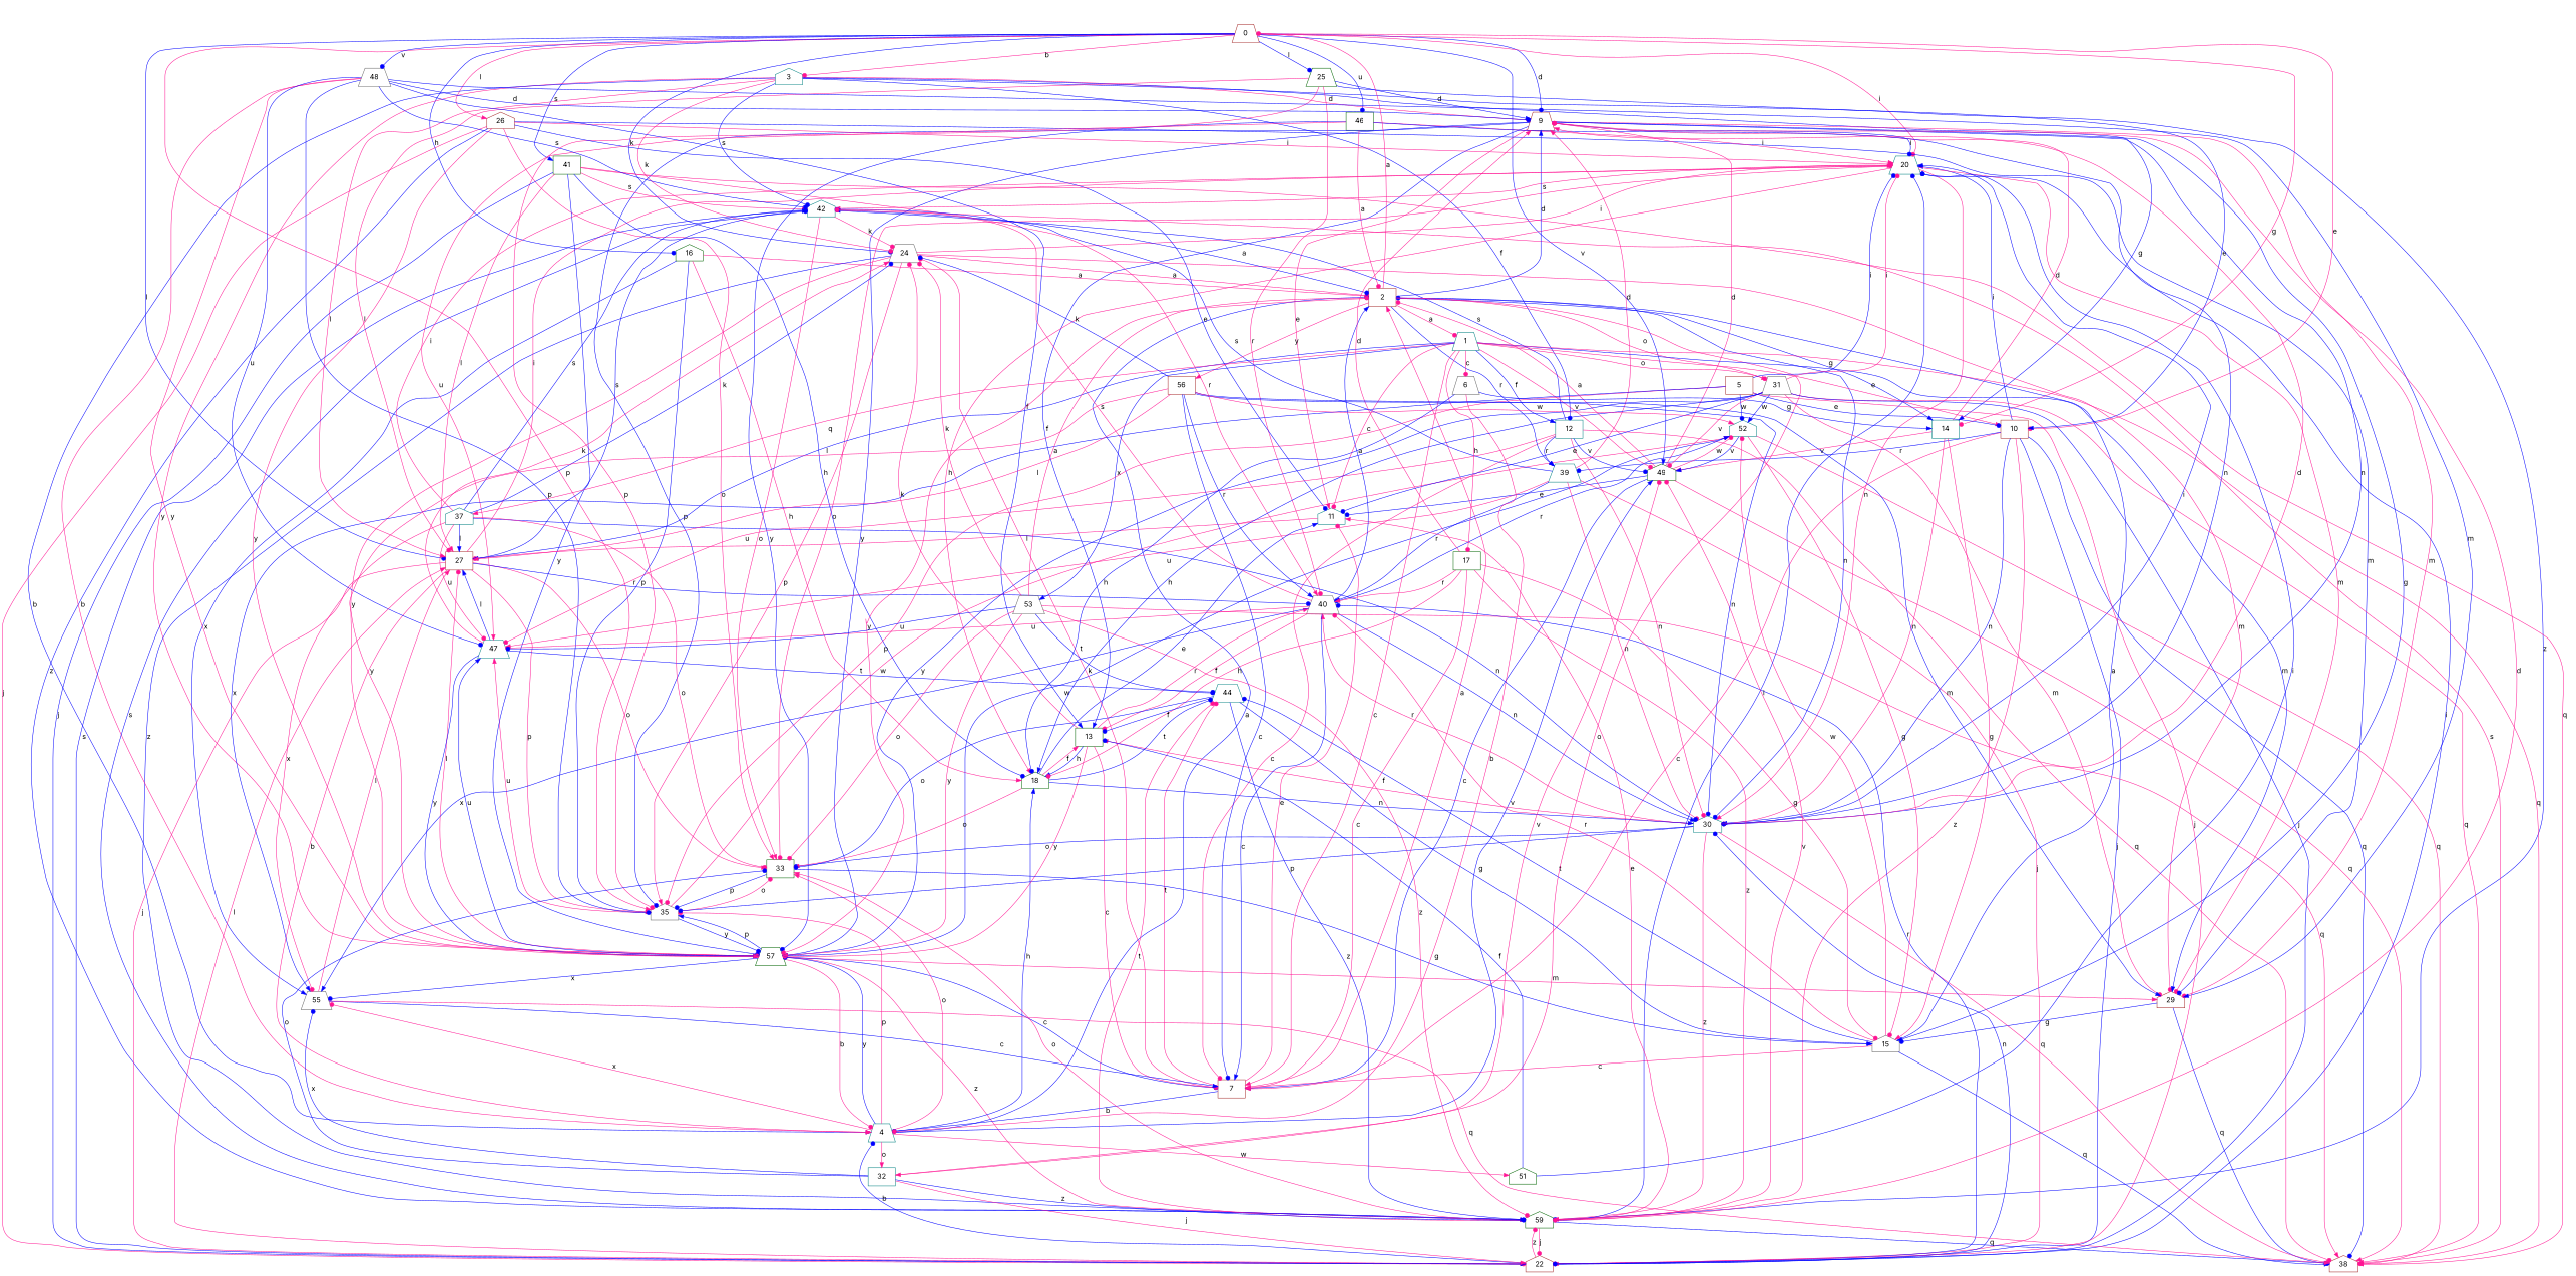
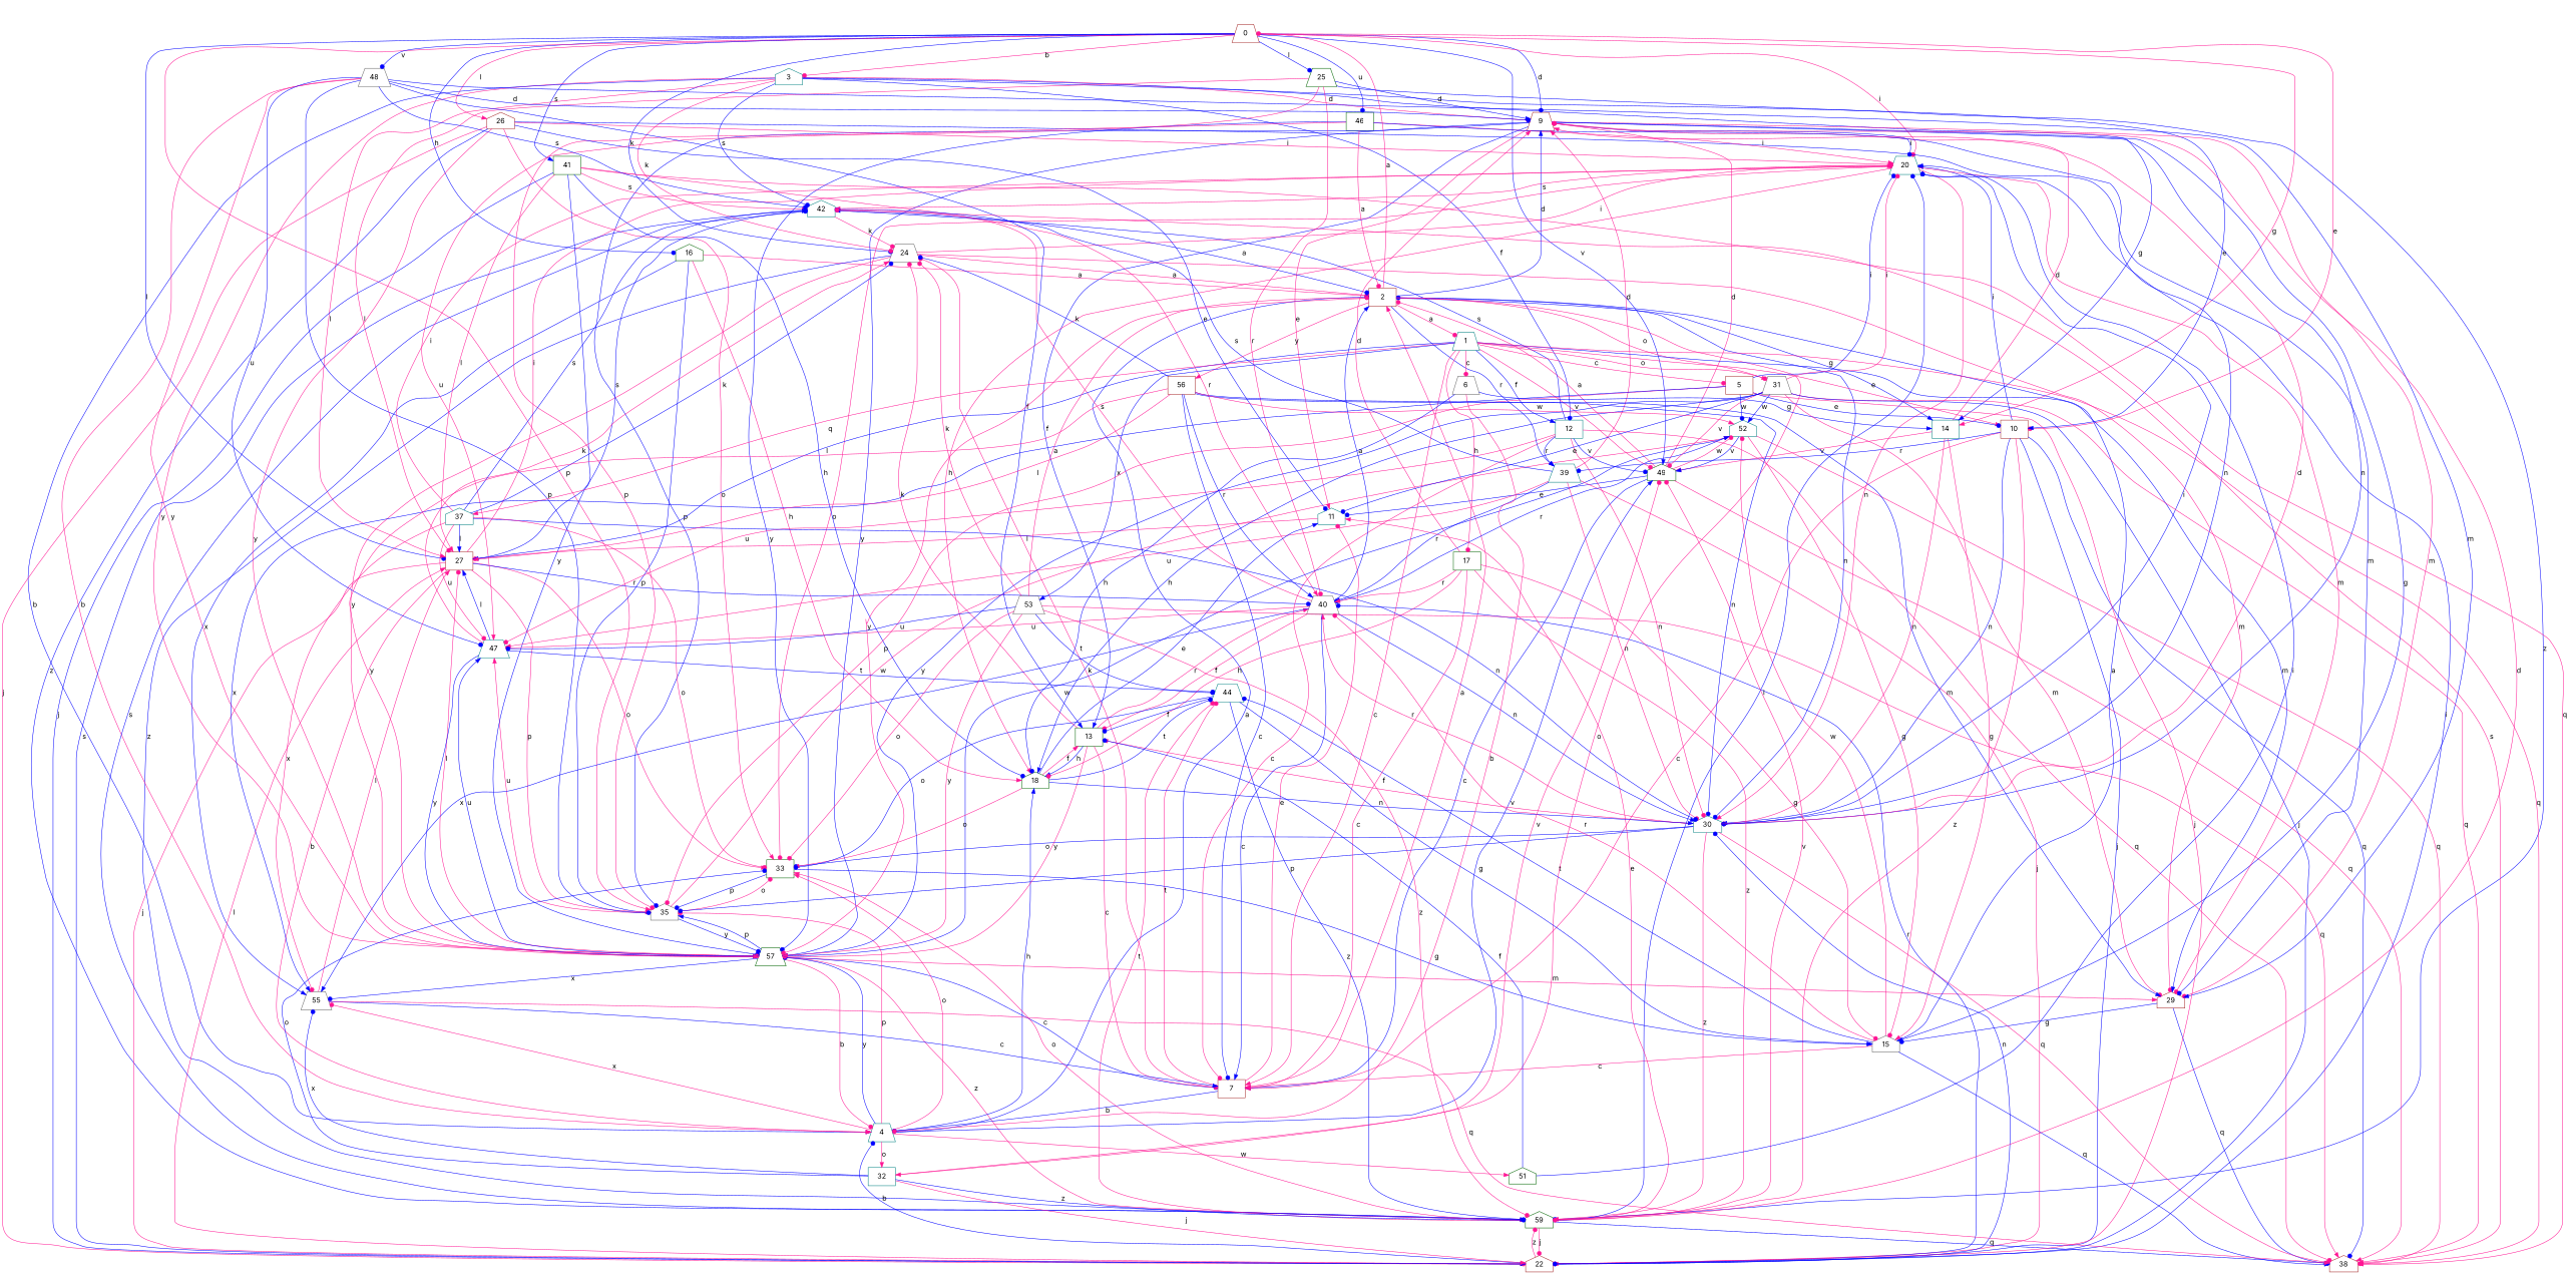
  strict digraph {
    fontname=Inter
    node [color=teal fontname=Inter shape=trapezium]
    edge [arrowhead=dot color=deeppink fontname=Inter]
    0 [color=brown]
    3 [shape=house]
    9 [color=brown]
    10 [color=brown shape=box]
    14 [shape=box]
    16 [color=darkgreen shape=house]
    20
    24 [color=gray40]
    25 [color=darkgreen]
    26 [color=brown shape=house]
    27 [color=brown shape=box]
    35 [color=gray40 shape=house]
    41 [color=darkgreen shape=box]
    46 [color=darkgreen shape=box]
    48 [color=gray40]
    49 [color=darkgreen shape=house]
    12 [shape=box]
    57 [color=darkgreen]
    4
    42 [shape=house]
    29 [color=brown shape=house]
    30 [shape=house]
    11 [shape=house]
    13 [color=darkgreen shape=box]
    15 [color=gray40 shape=house]
    7 [color=brown shape=box]
    38 [color=brown shape=house]
    39
    22 [color=brown shape=house]
    59 [color=darkgreen shape=house]
    2 [color=brown shape=box]
    18 [color=darkgreen shape=house]
    55 [color=gray40]
    33 [color=darkgreen shape=box]
    40 [color=gray40]
    52 [shape=house]
    47
    1
    5 [color=brown shape=box]
    6 [color=gray40]
    17 [color=darkgreen shape=box]
    31 [color=gray40]
    37 [shape=house]
    53 [color=gray40]
    44
    32 [shape=box]
    56 [color=brown shape=box]
    51 [color=darkgreen shape=house]
    0 -> 3 [label=b]
    0 -> 9 [color=blue label=d]
    0 -> 10 [label=e]
-   0 -> 14 [label=g]
+   0 -> 14 [arrowhead=normal label=g]
    0 -> 16 [color=blue label=h]
    0 -> 20 [label=i]
    0 -> 24 [color=blue label=k]
    0 -> 25 [color=blue label=l]
    0 -> 26 [arrowhead=normal label=l]
    0 -> 27 [color=blue label=l]
    0 -> 35 [arrowhead=normal label=p]
    0 -> 41 [arrowhead=normal color=blue label=s]
    0 -> 46 [color=blue label=u]
    0 -> 48 [color=blue label=v]
    0 -> 49 [arrowhead=normal color=blue label=v]
    3 -> 9 [label=d]
    3 -> 10 [arrowhead=normal color=blue label=e]
    3 -> 14 [arrowhead=normal color=blue label=g]
    3 -> 24 [label=k]
    3 -> 27 [arrowhead=normal label=l]
    3 -> 12 [color=blue label=f]
    3 -> 57 [arrowhead=normal label=y]
    3 -> 4 [arrowhead=normal color=blue label=b]
    3 -> 42 [color=blue label=s]
    9 -> 20 [color=blue label=i]
    9 -> 35 [color=blue label=p]
    9 -> 57 [arrowhead=normal color=blue label=y]
    9 -> 29 [label=m]
    9 -> 30 [color=blue label=n]
    9 -> 11 [arrowhead=normal label=e]
    9 -> 13 [arrowhead=normal color=blue label=f]
    9 -> 15 [arrowhead=normal color=blue label=g]
    10 -> 20 [arrowhead=normal color=blue label=i]
    10 -> 30 [arrowhead=normal color=blue label=n]
    10 -> 7 [arrowhead=normal label=c]
    10 -> 38 [color=blue label=q]
    10 -> 39 [color=blue label=r]
    10 -> 22 [color=blue label=j]
    10 -> 59 [arrowhead=normal label=z]
    14 -> 9 [label=d]
    14 -> 49 [arrowhead=normal label=v]
    14 -> 30 [label=n]
    14 -> 15 [arrowhead=normal label=g]
    16 -> 35 [arrowhead=normal color=blue label=p]
    16 -> 2 [label=a]
    16 -> 18 [arrowhead=normal label=h]
    16 -> 55 [arrowhead=normal color=blue label=x]
    20 -> 42 [arrowhead=normal label=s]
    20 -> 29 [label=m]
    20 -> 30 [arrowhead=normal label=n]
    20 -> 18 [arrowhead=normal label=h]
    20 -> 33 [label=o]
    24 -> 20 [label=i]
-   24 -> 35 [arrowhead=normal label=p]
    24 -> 57 [arrowhead=normal label=y]
    24 -> 29 [label=m]
    24 -> 59 [arrowhead=normal color=blue label=z]
    24 -> 2 [label=a]
    25 -> 9 [arrowhead=normal color=blue label=d]
    25 -> 27 [label=l]
    25 -> 35 [label=p]
    25 -> 59 [color=blue label=z]
    25 -> 40 [label=r]
    26 -> 20 [label=i]
    26 -> 57 [arrowhead=normal label=y]
    26 -> 29 [color=blue label=m]
    26 -> 11 [color=blue label=e]
    26 -> 22 [label=j]
    26 -> 59 [color=blue label=z]
    26 -> 33 [arrowhead=normal label=o]
    27 -> 20 [arrowhead=normal label=i]
    27 -> 35 [arrowhead=normal label=p]
    27 -> 4 [arrowhead=normal label=b]
    27 -> 42 [arrowhead=normal color=blue label=s]
    27 -> 22 [arrowhead=normal label=j]
    27 -> 33 [arrowhead=normal label=o]
    27 -> 40 [color=blue label=r]
    35 -> 57 [color=blue label=y]
    35 -> 33 [label=o]
    35 -> 52 [arrowhead=normal label=w]
    35 -> 47 [arrowhead=normal label=u]
    41 -> 27 [arrowhead=normal label=l]
    41 -> 57 [color=blue label=y]
    41 -> 42 [arrowhead=normal label=s]
    41 -> 38 [arrowhead=normal label=q]
    41 -> 22 [arrowhead=normal color=blue label=j]
    41 -> 18 [color=blue label=h]
    41 -> 40 [arrowhead=normal label=r]
    46 -> 20 [arrowhead=normal label=i]
    46 -> 57 [color=blue label=y]
    46 -> 30 [color=blue label=n]
    46 -> 2 [label=a]
    46 -> 47 [arrowhead=normal label=u]
    48 -> 9 [color=blue label=d]
    48 -> 35 [color=blue label=p]
    48 -> 57 [label=y]
    48 -> 4 [arrowhead=normal label=b]
    48 -> 42 [color=blue label=s]
    48 -> 29 [arrowhead=normal color=blue label=m]
    48 -> 13 [arrowhead=normal color=blue label=f]
    48 -> 47 [color=blue label=u]
    49 -> 9 [label=d]
    49 -> 11 [color=blue label=e]
    49 -> 7 [arrowhead=normal color=blue label=c]
    49 -> 38 [arrowhead=normal label=q]
    49 -> 2 [label=a]
    49 -> 52 [label=w]
    12 -> 49 [color=blue label=v]
    12 -> 42 [arrowhead=normal color=blue label=s]
    12 -> 30 [label=n]
    12 -> 7 [label=c]
    12 -> 38 [label=q]
    12 -> 39 [arrowhead=normal color=blue label=r]
    12 -> 47 [label=u]
    57 -> 27 [label=l]
    57 -> 35 [arrowhead=normal color=blue label=p]
    57 -> 4 [label=b]
    57 -> 29 [arrowhead=normal label=m]
    57 -> 7 [color=blue label=c]
    57 -> 59 [arrowhead=normal label=z]
    57 -> 55 [color=blue label=x]
    57 -> 52 [arrowhead=normal color=blue label=w]
    57 -> 47 [arrowhead=normal color=blue label=u]
    4 -> 35 [label=p]
    4 -> 49 [arrowhead=normal color=blue label=v]
    4 -> 57 [color=blue label=y]
    4 -> 2 [color=blue label=a]
    4 -> 18 [arrowhead=normal color=blue label=h]
    4 -> 55 [label=x]
    4 -> 33 [arrowhead=normal label=o]
    4 -> 32 [arrowhead=normal label=o]
    4 -> 51 [arrowhead=normal label=w]
    42 -> 24 [label=k]
    42 -> 2 [color=blue label=a]
-   42 -> 33 [arrowhead=normal label=o]
    29 -> 15 [color=blue label=g]
    29 -> 38 [color=blue label=q]
    30 -> 9 [arrowhead=normal label=d]
    30 -> 20 [arrowhead=normal color=blue label=i]
    30 -> 35 [color=blue label=p]
    30 -> 13 [arrowhead=normal label=f]
    30 -> 38 [label=q]
    30 -> 59 [arrowhead=normal label=z]
    30 -> 33 [color=blue label=o]
    30 -> 40 [arrowhead=normal label=r]
    11 -> 27 [label=l]
    13 -> 24 [label=k]
    13 -> 57 [label=y]
    13 -> 7 [label=c]
    13 -> 18 [arrowhead=normal color=blue label=h]
    13 -> 40 [arrowhead=normal label=r]
    15 -> 7 [arrowhead=normal label=c]
    15 -> 38 [arrowhead=normal color=blue label=q]
    15 -> 2 [color=blue label=a]
    15 -> 40 [label=r]
    15 -> 52 [label=w]
    15 -> 44 [color=blue label=t]
    7 -> 24 [label=k]
    7 -> 4 [color=blue label=b]
    7 -> 11 [label=e]
    7 -> 2 [arrowhead=normal label=a]
    7 -> 44 [label=t]
    38 -> 42 [label=s]
    39 -> 9 [arrowhead=normal label=d]
    39 -> 42 [color=blue label=s]
    39 -> 30 [label=n]
    39 -> 22 [arrowhead=normal label=j]
    39 -> 40 [arrowhead=normal color=blue label=r]
    39 -> 47 [arrowhead=normal label=u]
    22 -> 20 [color=blue label=i]
    22 -> 27 [arrowhead=normal label=l]
    22 -> 4 [color=blue label=b]
    22 -> 42 [arrowhead=normal color=blue label=s]
    22 -> 30 [color=blue label=n]
    22 -> 59 [label=z]
    22 -> 40 [color=blue label=r]
    59 -> 9 [label=d]
    59 -> 20 [color=blue label=i]
    59 -> 49 [label=v]
    59 -> 42 [color=blue label=s]
    59 -> 11 [arrowhead=normal label=e]
    59 -> 38 [arrowhead=normal color=blue label=q]
    59 -> 22 [label=j]
    59 -> 33 [arrowhead=normal label=o]
    59 -> 44 [label=t]
    2 -> 0 [label=a]
    2 -> 9 [arrowhead=normal color=blue label=d]
    2 -> 14 [arrowhead=normal color=blue label=g]
    2 -> 57 [label=y]
    2 -> 30 [color=blue label=n]
    2 -> 39 [arrowhead=normal color=blue label=r]
    2 -> 1 [label=a]
    2 -> 31 [arrowhead=normal label=o]
    2 -> 32 [arrowhead=normal label=o]
    2 -> 56 [arrowhead=normal label=y]
    18 -> 30 [arrowhead=normal color=blue label=n]
    18 -> 11 [arrowhead=normal color=blue label=e]
    18 -> 13 [arrowhead=normal label=f]
    18 -> 33 [arrowhead=normal label=o]
    18 -> 44 [color=blue label=t]
    55 -> 27 [arrowhead=normal label=l]
    55 -> 7 [arrowhead=normal color=blue label=c]
    55 -> 38 [arrowhead=normal label=q]
    33 -> 35 [color=blue label=p]
    33 -> 15 [arrowhead=normal color=blue label=g]
    40 -> 42 [label=s]
    40 -> 30 [arrowhead=normal color=blue label=n]
    40 -> 13 [label=f]
    40 -> 7 [arrowhead=normal color=blue label=c]
    40 -> 2 [arrowhead=normal color=blue label=a]
    40 -> 55 [arrowhead=normal color=blue label=x]
    40 -> 47 [label=u]
    52 -> 49 [arrowhead=normal color=blue label=v]
    52 -> 15 [label=g]
    52 -> 38 [label=q]
    52 -> 40 [color=blue label=r]
    47 -> 24 [arrowhead=normal label=k]
    47 -> 27 [arrowhead=normal color=blue label=l]
    47 -> 57 [arrowhead=normal color=blue label=y]
    47 -> 44 [color=blue label=t]
    1 -> 10 [arrowhead=normal label=e]
    1 -> 27 [arrowhead=normal color=blue label=l]
    1 -> 49 [label=v]
    1 -> 12 [arrowhead=normal color=blue label=f]
    1 -> 29 [arrowhead=normal color=blue label=m]
    1 -> 7 [arrowhead=normal label=c]
    1 -> 38 [arrowhead=normal label=q]
-   1 -> 11 [label=c]
+   1 -> 5 [label=c]
    1 -> 6 [label=c]
    1 -> 17 [label=h]
    1 -> 31 [label=o]
    1 -> 37 [arrowhead=normal label=q]
    1 -> 53 [arrowhead=normal color=blue label=x]
    5 -> 10 [color=blue label=e]
    5 -> 20 [color=blue label=i]
    5 -> 35 [label=p]
    5 -> 22 [label=j]
    5 -> 55 [arrowhead=normal color=blue label=x]
    5 -> 52 [color=blue label=w]
    6 -> 14 [arrowhead=normal color=blue label=g]
    6 -> 4 [label=b]
    6 -> 18 [color=blue label=h]
    17 -> 9 [arrowhead=normal label=d]
    17 -> 15 [label=g]
    17 -> 7 [arrowhead=normal label=c]
    17 -> 59 [label=z]
    17 -> 18 [label=h]
    17 -> 40 [arrowhead=normal label=r]
    31 -> 20 [label=i]
    31 -> 49 [label=v]
    31 -> 57 [arrowhead=normal color=blue label=y]
    31 -> 29 [label=m]
    31 -> 11 [color=blue label=e]
    31 -> 38 [arrowhead=normal label=q]
    31 -> 22 [color=blue label=j]
    31 -> 18 [arrowhead=normal color=blue label=h]
    31 -> 52 [arrowhead=normal color=blue label=w]
    37 -> 20 [label=i]
    37 -> 24 [color=blue label=k]
    37 -> 27 [arrowhead=normal color=blue label=l]
    37 -> 42 [color=blue label=s]
    37 -> 30 [color=blue label=n]
    37 -> 55 [label=x]
    37 -> 33 [label=o]
    37 -> 47 [label=u]
    53 -> 24 [label=k]
    53 -> 57 [arrowhead=normal label=y]
    53 -> 38 [arrowhead=normal label=q]
    53 -> 59 [label=z]
    53 -> 2 [label=a]
    53 -> 33 [label=o]
    53 -> 47 [color=blue label=u]
    53 -> 44 [color=blue label=t]
    44 -> 13 [color=blue label=f]
    44 -> 15 [arrowhead=normal color=blue label=g]
    44 -> 59 [arrowhead=normal color=blue label=z]
    44 -> 33 [color=blue label=o]
    32 -> 49 [label=v]
    32 -> 22 [arrowhead=normal label=j]
    32 -> 59 [color=blue label=z]
    32 -> 55 [color=blue label=x]
    32 -> 33 [color=blue label=o]
    56 -> 24 [color=blue label=k]
    56 -> 27 [arrowhead=normal label=l]
    56 -> 57 [arrowhead=normal label=y]
    56 -> 29 [arrowhead=normal color=blue label=m]
    56 -> 30 [color=blue label=n]
    56 -> 7 [color=blue label=c]
    56 -> 40 [arrowhead=normal color=blue label=r]
    56 -> 52 [arrowhead=normal label=w]
    51 -> 20 [color=blue label=i]
    51 -> 13 [color=blue label=f]
  }
